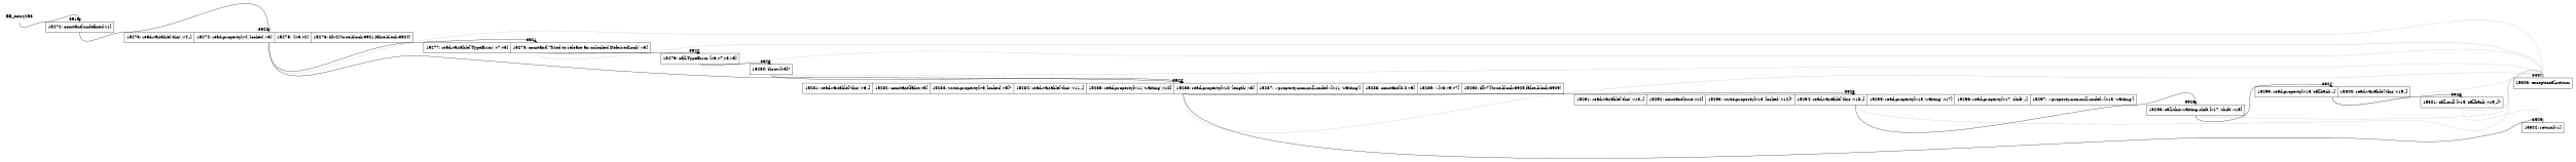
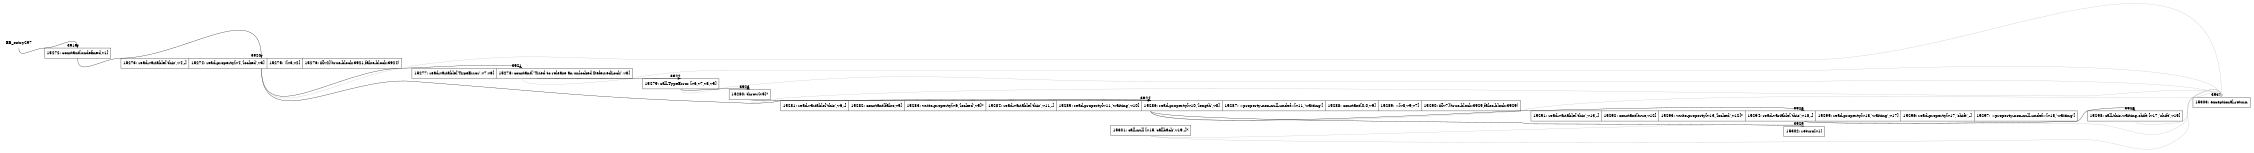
  digraph {
    rankdir=LR
    node [shape=record]
    edge [headport=n tailport=s]
-   BB_entry298 [shape=none]
+   BB_entry298 [shape=none label=BB_entry297]
    n2 [label="{15272: constant[undefined,v1]}"]
    n3 [label="{15273: read-variable['this',v4,-]|15274: read-property[v4,'locked',v3]|15275: ![v3,v2]|15276: if[v2](true-block:3921,false-block:3924)}"]
    n4 [label="{15277: read-variable['TypeError',v7,v6]|15278: constant[\"Tried to release an unlocked DeferredLock\",v8]}"]
    n5 [label="{15281: read-variable['this',v6,-]|15282: constant[false,v5]|15283: write-property[v6,'locked',v5]*|15284: read-variable['this',v11,-]|15285: read-property[v11,'waiting',v10]|15286: read-property[v10,'length',v8]|15287: \<property-non-null-undef\>[v11,'waiting']|15288: constant[0.0,v9]|15289: \>[v8,v9,v7]|15290: if[v7](true-block:3925,false-block:3929)}"]
    n6 [label="{15303: exceptional-return}"]
    n7 [label="{15279: call-TypeError [v6,v7,v8,v5]}"]
    n8 [label="{15291: read-variable['this',v13,-]|15292: constant[true,v12]|15293: write-property[v13,'locked',v12]*|15294: read-variable['this',v18,-]|15295: read-property[v18,'waiting',v17]|15296: read-property[v17,'shift',-]|15297: \<property-non-null-undef\>[v18,'waiting']}"]
    n9 [label="{15302: return[v1]}"]
    n10 [label="{15280: throw[v5]*}"]
    n11 [label="{15298: call-this.waiting.shift [v17,'shift',v15]}"]
-   n12 [label="{15299: read-property[v15,'callback',-]|15300: read-variable['this',v19,-]}"]
    n13 [label="{15301: call-null [v15,'callback',v19,-]*}"]
    BB_entry298 -> n2 [headlabel="    3919"]
    n2 -> n3 [headlabel="      3920"]
    n3 -> n4 [headlabel="      3921"]
    n3 -> n5 [headlabel="      3924"]
    n3 -> n6 [color=gray headlabel="      3930"]
    n4 -> n6 [color=gray]
    n4 -> n7 [headlabel="      3922"]
    n5 -> n6 [color=gray]
    n5 -> n8 [headlabel="      3925"]
    n5 -> n9 [headlabel="      3929"]
    n7 -> n6 [color=gray]
    n7 -> n10 [headlabel="      3923"]
    n8 -> n6 [color=gray]
    n8 -> n11 [headlabel="      3926"]
    n10 -> n5
    n10 -> n6 [color=gray]
    n11 -> n6 [color=gray]
-   n11 -> n12 [headlabel="      3927"]
-   n12 -> n6 [color=gray]
-   n12 -> n13 [headlabel="      3928"]
    n13 -> n6 [color=gray]
    n13 -> n9 [color=gray]
  }
